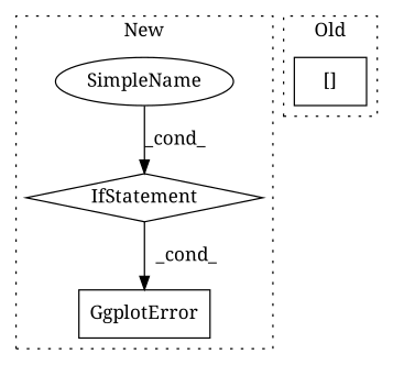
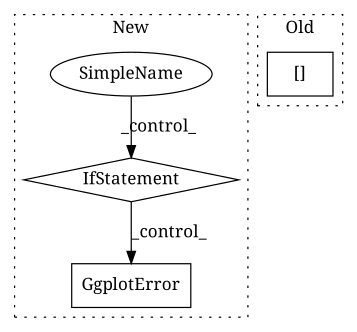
  digraph {
    fontname="Noto Serif"
    node [fontname="Noto Serif" shape=box]
    edge [fontname="Noto Serif"]
    n1 [a=32 l="12,1" label=GgplotError s="4048,4092"]
    n2 [a=25 l="4,2" label=IfStatement s="3848,3906" shape=diamond]
    n3 [a=42 label=SimpleName shape=ellipse]
    n4 [a=2 l="2,1" label="[]" s="3447,3450"]
    subgraph cluster_1 {
      label=New
      style=dotted
      n1
      n2
      n3
    }
    subgraph cluster_2 {
      label=Old
      style=dotted
      n4
    }
-   n2 -> n1 [label=_cond_]
-   n3 -> n2 [label=_cond_]
+   n2 -> n1 [label=_control_]
+   n3 -> n2 [label=_control_]
  }
